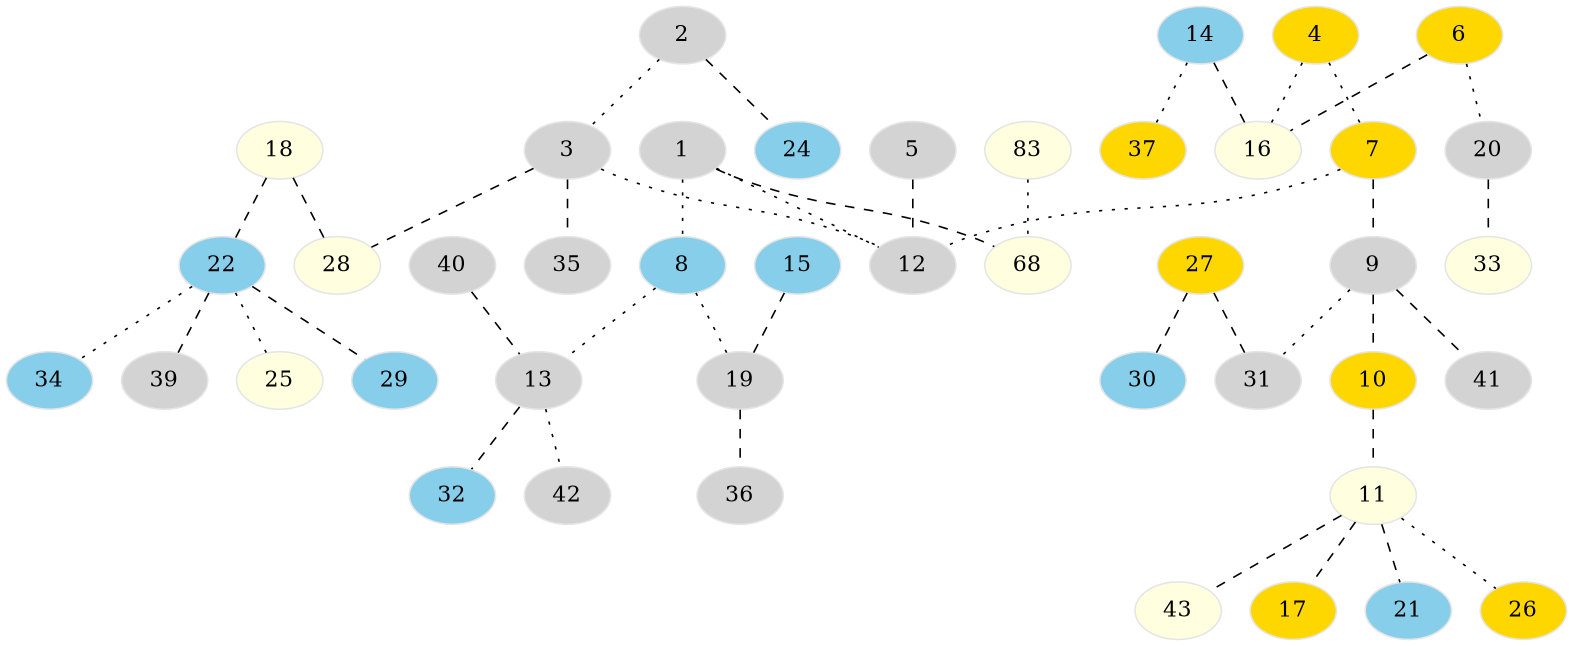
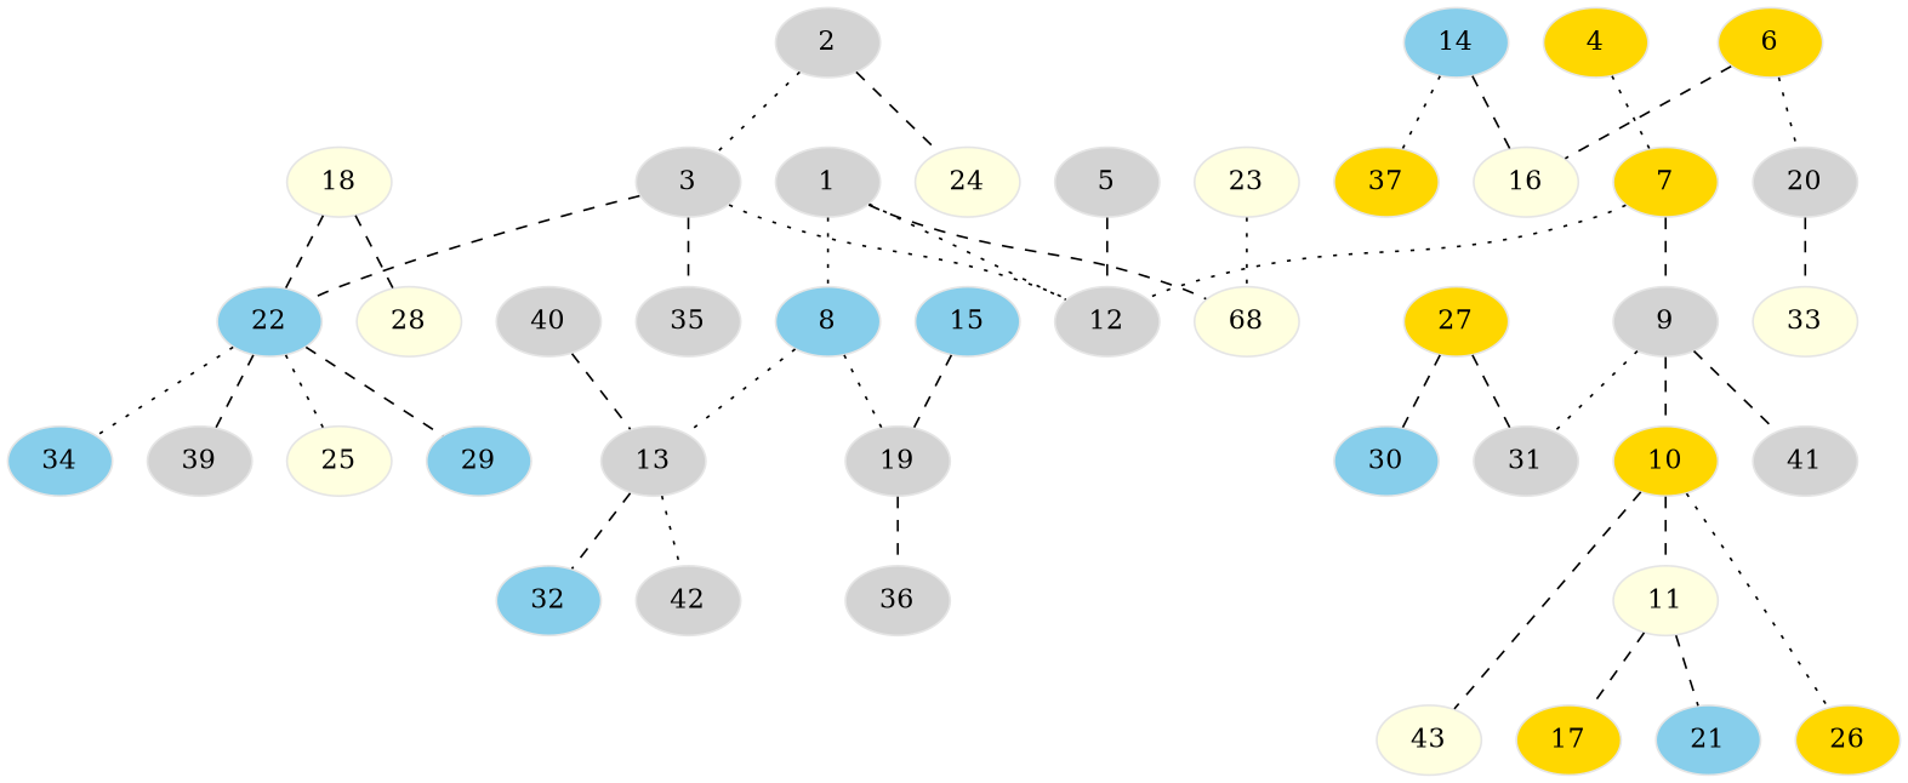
  graph {
    node [color=gray90 fillcolor=lightgrey style=filled]
    edge [style=dashed weight=1.0]
    8 [fillcolor=skyblue]
    1
    12
    n4 [fillcolor=lightyellow label=68]
    13
    19
    2
    3
-   24 [fillcolor=skyblue]
+   24 [fillcolor=lightyellow]
    22 [fillcolor=skyblue]
    35
    25 [fillcolor=lightyellow]
    29 [fillcolor=skyblue]
    34 [fillcolor=skyblue]
    39
    4 [fillcolor=gold]
    7 [fillcolor=gold]
    16 [fillcolor=lightyellow]
    9
    5
    6 [fillcolor=gold]
    20
    33 [fillcolor=lightyellow]
    10 [fillcolor=gold]
    31
    41
    32 [fillcolor=skyblue]
    42
    36
    11 [fillcolor=lightyellow]
    43 [fillcolor=lightyellow]
    17 [fillcolor=gold]
    21 [fillcolor=skyblue]
    26 [fillcolor=gold]
    14 [fillcolor=skyblue]
    37 [fillcolor=gold]
    15 [fillcolor=skyblue]
    18 [fillcolor=lightyellow]
    28 [fillcolor=lightyellow]
-   23 [fillcolor=lightyellow label=83]
+   23 [fillcolor=lightyellow]
    27 [fillcolor=gold]
    30 [fillcolor=skyblue]
    40
    8 -- 13 [style=dotted]
    8 -- 19 [style=dotted]
    1 -- 8 [style=dotted]
    1 -- 12 [style=dotted]
    1 -- n4
    13 -- 32
    13 -- 42 [style=dotted]
    19 -- 36
    2 -- 3 [style=dotted]
    2 -- 24
    3 -- 12 [style=dotted]
-   3 -- 28
+   3 -- 22
    3 -- 35
    22 -- 25 [style=dotted]
    22 -- 29
    22 -- 34 [style=dotted]
    22 -- 39
    4 -- 7 [style=dotted]
-   4 -- 16 [style=dotted]
    7 -- 12 [style=dotted]
    7 -- 9
    9 -- 10
    9 -- 31 [style=dotted]
    9 -- 41
    5 -- 12
    6 -- 16
    6 -- 20 [style=dotted]
    20 -- 33
    10 -- 11
-   11 -- 43
+   10 -- 43
    11 -- 17
    11 -- 21
-   11 -- 26 [style=dotted]
+   10 -- 26 [style=dotted]
    14 -- 16
    14 -- 37 [style=dotted]
    15 -- 19
    18 -- 22
    18 -- 28
    23 -- n4 [style=dotted]
    27 -- 31
    27 -- 30
    40 -- 13
  }
